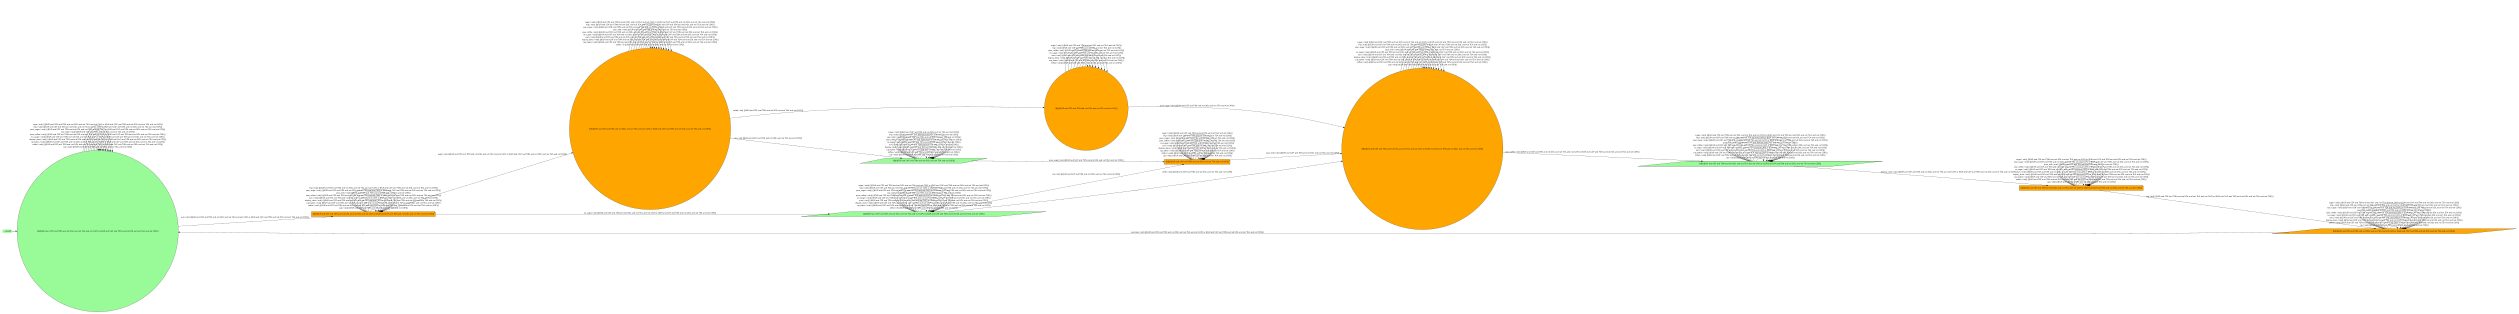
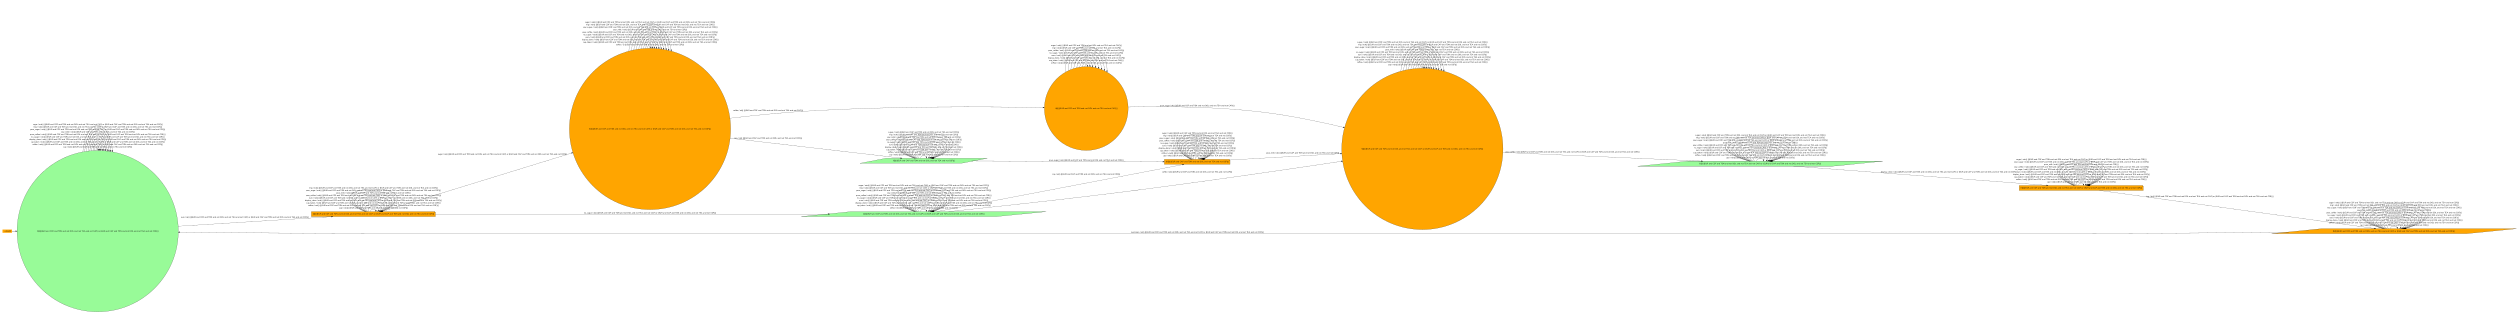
  digraph {
    rankdir=LR
    fontname=Nunito
    node [shape=circle style=filled fillcolor=orange fontname=Nunito]
    edge [lblstyle="above, sloped" fontname=Nunito]
    n1 [label="0@[((EUR and COF and TON and not DOL and not TEA and not CAP) or (EUR and CAP and TON and not DOL and not TEA and not COF))]" fillcolor=palegreen]
    n2 [label="1@[((EUR and COF and TON and not DOL and not TEA and not CAP) or (EUR and CAP and TON and not DOL and not TEA and not COF))]" shape=note]
    n3 [label="2@[((EUR and COF and TON and not DOL and not TEA and not CAP) or (EUR and CAP and TON and not DOL and not TEA and not COF))]" shape=parallelogram fillcolor=palegreen]
    n4 [label="3@[((EUR and COF and TON and not DOL and not TEA and not CAP) or (EUR and CAP and TON and not DOL and not TEA and not COF))]"]
    n5 [label="5@[((EUR and COF and TON and not DOL and not TEA and not CAP) or (EUR and CAP and TON and not DOL and not TEA and not COF))]"]
    n6 [label="10@[((EUR and CAP and TON and not DOL and not TEA and not COF))]" shape=note]
    n7 [label="4@[((EUR and COF and TON and not DOL and not TEA and not CAP))]"]
    n8 [label="9@[((EUR and CAP and TON and not DOL and not TEA and not COF))]" shape=parallelogram fillcolor=palegreen]
    n9 [label="6@[((EUR and COF and TON and not DOL and not TEA and not CAP) or (EUR and CAP and TON and not DOL and not TEA and not COF))]" shape=parallelogram fillcolor=palegreen]
    n10 [label="7@[((EUR and COF and TON and not DOL and not TEA and not CAP) or (EUR and CAP and TON and not DOL and not TEA and not COF))]" shape=note]
    n11 [label="8@[((EUR and COF and TON and not DOL and not TEA and not CAP) or (EUR and CAP and TON and not DOL and not TEA and not COF))]" shape=parallelogram]
-   __start0 [height=0 shape=none width=0 fillcolor=palegreen]
+   __start0 [height=0 shape=none width=0]
    n1 -> n1 [label="cap / nok() [((EUR and CAP and TON and not DOL and not TEA and not COF))]"]
    n1 -> n1 [label="coffee / nok() [((EUR and COF and TON and not DOL and not TEA and not CAP) or (EUR and CAP and TON and not DOL and not TEA and not COF))]"]
    n1 -> n1 [label="cup_taken / nok() [((EUR and COF and TON and not DOL and not TEA and not CAP) or (EUR and CAP and TON and not DOL and not TEA and not COF))]"]
    n1 -> n1 [label="display_done / nok() [((EUR and COF and TON and not DOL and not TEA and not CAP) or (EUR and CAP and TON and not DOL and not TEA and not COF))]"]
    n1 -> n1 [label="no_sugar / nok() [((EUR and COF and TON and not DOL and not TEA and not CAP) or (EUR and CAP and TON and not DOL and not TEA and not COF))]"]
    n1 -> n1 [label="pour_coffee / nok() [((EUR and COF and TON and not DOL and not TEA and not CAP) or (EUR and CAP and TON and not DOL and not TEA and not COF))]"]
    n1 -> n1 [label="pour_milk / nok() [((EUR and CAP and TON and not DOL and not TEA and not COF))]"]
    n1 -> n1 [label="pour_sugar / nok() [((EUR and COF and TON and not DOL and not TEA and not CAP) or (EUR and CAP and TON and not DOL and not TEA and not COF))]"]
    n1 -> n1 [label="ring / nok() [((EUR and COF and TON and not DOL and not TEA and not CAP) or (EUR and CAP and TON and not DOL and not TEA and not COF))]"]
    n1 -> n1 [label="sugar / nok() [((EUR and COF and TON and not DOL and not TEA and not CAP) or (EUR and CAP and TON and not DOL and not TEA and not COF))]"]
    n1 -> n2 [label="euro / ok() [((EUR and COF and TON and not DOL and not TEA and not CAP) or (EUR and CAP and TON and not DOL and not TEA and not COF))]"]
    n2 -> n2 [label="cap / nok() [((EUR and CAP and TON and not DOL and not TEA and not COF))]"]
    n2 -> n2 [label="coffee / nok() [((EUR and COF and TON and not DOL and not TEA and not CAP) or (EUR and CAP and TON and not DOL and not TEA and not COF))]"]
    n2 -> n2 [label="cup_taken / nok() [((EUR and COF and TON and not DOL and not TEA and not CAP) or (EUR and CAP and TON and not DOL and not TEA and not COF))]"]
    n2 -> n2 [label="display_done / nok() [((EUR and COF and TON and not DOL and not TEA and not CAP) or (EUR and CAP and TON and not DOL and not TEA and not COF))]"]
    n2 -> n2 [label="euro / nok() [((EUR and COF and TON and not DOL and not TEA and not CAP) or (EUR and CAP and TON and not DOL and not TEA and not COF))]"]
    n2 -> n2 [label="pour_coffee / nok() [((EUR and COF and TON and not DOL and not TEA and not CAP) or (EUR and CAP and TON and not DOL and not TEA and not COF))]"]
    n2 -> n2 [label="pour_milk / nok() [((EUR and CAP and TON and not DOL and not TEA and not COF))]"]
    n2 -> n2 [label="pour_sugar / nok() [((EUR and COF and TON and not DOL and not TEA and not CAP) or (EUR and CAP and TON and not DOL and not TEA and not COF))]"]
    n2 -> n2 [label="ring / nok() [((EUR and COF and TON and not DOL and not TEA and not CAP) or (EUR and CAP and TON and not DOL and not TEA and not COF))]"]
    n2 -> n3 [label="no_sugar / ok() [((EUR and COF and TON and not DOL and not TEA and not CAP) or (EUR and CAP and TON and not DOL and not TEA and not COF))]"]
    n2 -> n4 [label="sugar / ok() [((EUR and COF and TON and not DOL and not TEA and not CAP) or (EUR and CAP and TON and not DOL and not TEA and not COF))]"]
    n3 -> n3 [label="coffee / Ω [((EUR and CAP and TON and not DOL and not TEA and not COF))]"]
    n3 -> n3 [label="cup_taken / nok() [((EUR and COF and TON and not DOL and not TEA and not CAP) or (EUR and CAP and TON and not DOL and not TEA and not COF))]"]
    n3 -> n3 [label="display_done / nok() [((EUR and COF and TON and not DOL and not TEA and not CAP) or (EUR and CAP and TON and not DOL and not TEA and not COF))]"]
    n3 -> n3 [label="euro / nok() [((EUR and COF and TON and not DOL and not TEA and not CAP) or (EUR and CAP and TON and not DOL and not TEA and not COF))]"]
    n3 -> n3 [label="no_sugar / nok() [((EUR and COF and TON and not DOL and not TEA and not CAP) or (EUR and CAP and TON and not DOL and not TEA and not COF))]"]
    n3 -> n3 [label="pour_coffee / nok() [((EUR and COF and TON and not DOL and not TEA and not CAP) or (EUR and CAP and TON and not DOL and not TEA and not COF))]"]
    n3 -> n3 [label="pour_milk / nok() [((EUR and CAP and TON and not DOL and not TEA and not COF))]"]
    n3 -> n3 [label="pour_sugar / nok() [((EUR and COF and TON and not DOL and not TEA and not CAP) or (EUR and CAP and TON and not DOL and not TEA and not COF))]"]
    n3 -> n3 [label="ring / nok() [((EUR and COF and TON and not DOL and not TEA and not CAP) or (EUR and CAP and TON and not DOL and not TEA and not COF))]"]
    n3 -> n3 [label="sugar / void() [((EUR and COF and TON and not DOL and not TEA and not CAP) or (EUR and CAP and TON and not DOL and not TEA and not COF))]"]
    n3 -> n5 [label="coffee / ok() [((EUR and COF and TON and not DOL and not TEA and not CAP))]"]
    n3 -> n6 [label="cap / ok() [((EUR and CAP and TON and not DOL and not TEA and not COF))]"]
    n4 -> n4 [label="coffee / Ω [((EUR and CAP and TON and not DOL and not TEA and not COF))]"]
    n4 -> n4 [label="cup_taken / nok() [((EUR and COF and TON and not DOL and not TEA and not CAP) or (EUR and CAP and TON and not DOL and not TEA and not COF))]"]
    n4 -> n4 [label="display_done / nok() [((EUR and COF and TON and not DOL and not TEA and not CAP) or (EUR and CAP and TON and not DOL and not TEA and not COF))]"]
    n4 -> n4 [label="euro / nok() [((EUR and COF and TON and not DOL and not TEA and not CAP) or (EUR and CAP and TON and not DOL and not TEA and not COF))]"]
    n4 -> n4 [label="no_sugar / void() [((EUR and COF and TON and not DOL and not TEA and not CAP) or (EUR and CAP and TON and not DOL and not TEA and not COF))]"]
    n4 -> n4 [label="pour_coffee / nok() [((EUR and COF and TON and not DOL and not TEA and not CAP) or (EUR and CAP and TON and not DOL and not TEA and not COF))]"]
    n4 -> n4 [label="pour_milk / nok() [((EUR and CAP and TON and not DOL and not TEA and not COF))]"]
    n4 -> n4 [label="pour_sugar / nok() [((EUR and COF and TON and not DOL and not TEA and not CAP) or (EUR and CAP and TON and not DOL and not TEA and not COF))]"]
    n4 -> n4 [label="ring / nok() [((EUR and COF and TON and not DOL and not TEA and not CAP) or (EUR and CAP and TON and not DOL and not TEA and not COF))]"]
    n4 -> n4 [label="sugar / nok() [((EUR and COF and TON and not DOL and not TEA and not CAP) or (EUR and CAP and TON and not DOL and not TEA and not COF))]"]
    n4 -> n7 [label="coffee / ok() [((EUR and COF and TON and not DOL and not TEA and not CAP))]"]
    n4 -> n8 [label="cap / ok() [((EUR and CAP and TON and not DOL and not TEA and not COF))]"]
    n5 -> n5 [label="cap / nok() [((EUR and CAP and TON and not DOL and not TEA and not COF))]"]
    n5 -> n5 [label="coffee / nok() [((EUR and COF and TON and not DOL and not TEA and not CAP) or (EUR and CAP and TON and not DOL and not TEA and not COF))]"]
    n5 -> n5 [label="cup_taken / nok() [((EUR and COF and TON and not DOL and not TEA and not CAP) or (EUR and CAP and TON and not DOL and not TEA and not COF))]"]
    n5 -> n5 [label="display_done / nok() [((EUR and COF and TON and not DOL and not TEA and not CAP) or (EUR and CAP and TON and not DOL and not TEA and not COF))]"]
    n5 -> n5 [label="euro / nok() [((EUR and COF and TON and not DOL and not TEA and not CAP) or (EUR and CAP and TON and not DOL and not TEA and not COF))]"]
    n5 -> n5 [label="no_sugar / nok() [((EUR and COF and TON and not DOL and not TEA and not CAP) or (EUR and CAP and TON and not DOL and not TEA and not COF))]"]
    n5 -> n5 [label="pour_milk / nok() [((EUR and CAP and TON and not DOL and not TEA and not COF))]"]
    n5 -> n5 [label="pour_sugar / nok() [((EUR and COF and TON and not DOL and not TEA and not CAP) or (EUR and CAP and TON and not DOL and not TEA and not COF))]"]
    n5 -> n5 [label="ring / nok() [((EUR and COF and TON and not DOL and not TEA and not CAP) or (EUR and CAP and TON and not DOL and not TEA and not COF))]"]
    n5 -> n5 [label="sugar / nok() [((EUR and COF and TON and not DOL and not TEA and not CAP) or (EUR and CAP and TON and not DOL and not TEA and not COF))]"]
    n5 -> n9 [label="pour_coffee / ok() [((EUR and COF and TON and not DOL and not TEA and not CAP) or (EUR and CAP and TON and not DOL and not TEA and not COF))]"]
    n6 -> n5 [label="pour_milk / ok() [((EUR and CAP and TON and not DOL and not TEA and not COF))]"]
    n6 -> n6 [label="cap / nok() [((EUR and CAP and TON and not DOL and not TEA and not COF))]"]
    n6 -> n6 [label="coffee / void() [((EUR and CAP and TON and not DOL and not TEA and not COF))]"]
    n6 -> n6 [label="cup_taken / nok() [((EUR and CAP and TON and not DOL and not TEA and not COF))]"]
    n6 -> n6 [label="display_done / nok() [((EUR and CAP and TON and not DOL and not TEA and not COF))]"]
    n6 -> n6 [label="euro / nok() [((EUR and CAP and TON and not DOL and not TEA and not COF))]"]
    n6 -> n6 [label="no_sugar / nok() [((EUR and CAP and TON and not DOL and not TEA and not COF))]"]
    n6 -> n6 [label="pour_coffee / nok() [((EUR and CAP and TON and not DOL and not TEA and not COF))]"]
    n6 -> n6 [label="pour_sugar / nok() [((EUR and CAP and TON and not DOL and not TEA and not COF))]"]
    n6 -> n6 [label="ring / nok() [((EUR and CAP and TON and not DOL and not TEA and not COF))]"]
    n6 -> n6 [label="sugar / nok() [((EUR and CAP and TON and not DOL and not TEA and not COF))]"]
    n7 -> n5 [label="pour_sugar / ok() [((EUR and COF and TON and not DOL and not TEA and not CAP))]"]
    n7 -> n7 [label="coffee / nok() [((EUR and COF and TON and not DOL and not TEA and not CAP))]"]
    n7 -> n7 [label="cup_taken / nok() [((EUR and COF and TON and not DOL and not TEA and not CAP))]"]
    n7 -> n7 [label="display_done / nok() [((EUR and COF and TON and not DOL and not TEA and not CAP))]"]
    n7 -> n7 [label="euro / nok() [((EUR and COF and TON and not DOL and not TEA and not CAP))]"]
    n7 -> n7 [label="no_sugar / nok() [((EUR and COF and TON and not DOL and not TEA and not CAP))]"]
    n7 -> n7 [label="pour_coffee / nok() [((EUR and COF and TON and not DOL and not TEA and not CAP))]"]
    n7 -> n7 [label="ring / nok() [((EUR and COF and TON and not DOL and not TEA and not CAP))]"]
    n7 -> n7 [label="sugar / nok() [((EUR and COF and TON and not DOL and not TEA and not CAP))]"]
    n8 -> n6 [label="pour_sugar / ok() [((EUR and CAP and TON and not DOL and not TEA and not COF))]"]
    n8 -> n8 [label="cap / nok() [((EUR and CAP and TON and not DOL and not TEA and not COF))]"]
    n8 -> n8 [label="coffee / void() [((EUR and CAP and TON and not DOL and not TEA and not COF))]"]
    n8 -> n8 [label="cup_taken / nok() [((EUR and CAP and TON and not DOL and not TEA and not COF))]"]
    n8 -> n8 [label="display_done / nok() [((EUR and CAP and TON and not DOL and not TEA and not COF))]"]
    n8 -> n8 [label="euro / nok() [((EUR and CAP and TON and not DOL and not TEA and not COF))]"]
    n8 -> n8 [label="no_sugar / nok() [((EUR and CAP and TON and not DOL and not TEA and not COF))]"]
    n8 -> n8 [label="pour_coffee / nok() [((EUR and CAP and TON and not DOL and not TEA and not COF))]"]
    n8 -> n8 [label="pour_milk / nok() [((EUR and CAP and TON and not DOL and not TEA and not COF))]"]
    n8 -> n8 [label="ring / nok() [((EUR and CAP and TON and not DOL and not TEA and not COF))]"]
    n8 -> n8 [label="sugar / nok() [((EUR and CAP and TON and not DOL and not TEA and not COF))]"]
    n9 -> n9 [label="cap / nok() [((EUR and CAP and TON and not DOL and not TEA and not COF))]"]
    n9 -> n9 [label="coffee / nok() [((EUR and COF and TON and not DOL and not TEA and not CAP) or (EUR and CAP and TON and not DOL and not TEA and not COF))]"]
    n9 -> n9 [label="cup_taken / nok() [((EUR and COF and TON and not DOL and not TEA and not CAP) or (EUR and CAP and TON and not DOL and not TEA and not COF))]"]
    n9 -> n9 [label="euro / nok() [((EUR and COF and TON and not DOL and not TEA and not CAP) or (EUR and CAP and TON and not DOL and not TEA and not COF))]"]
    n9 -> n9 [label="no_sugar / nok() [((EUR and COF and TON and not DOL and not TEA and not CAP) or (EUR and CAP and TON and not DOL and not TEA and not COF))]"]
    n9 -> n9 [label="pour_coffee / nok() [((EUR and COF and TON and not DOL and not TEA and not CAP) or (EUR and CAP and TON and not DOL and not TEA and not COF))]"]
    n9 -> n9 [label="pour_milk / nok() [((EUR and CAP and TON and not DOL and not TEA and not COF))]"]
    n9 -> n9 [label="pour_sugar / nok() [((EUR and COF and TON and not DOL and not TEA and not CAP) or (EUR and CAP and TON and not DOL and not TEA and not COF))]"]
    n9 -> n9 [label="ring / nok() [((EUR and COF and TON and not DOL and not TEA and not CAP) or (EUR and CAP and TON and not DOL and not TEA and not COF))]"]
    n9 -> n9 [label="sugar / nok() [((EUR and COF and TON and not DOL and not TEA and not CAP) or (EUR and CAP and TON and not DOL and not TEA and not COF))]"]
    n9 -> n10 [label="display_done / ok() [((EUR and COF and TON and not DOL and not TEA and not CAP) or (EUR and CAP and TON and not DOL and not TEA and not COF))]"]
    n10 -> n10 [label="cap / nok() [((EUR and CAP and TON and not DOL and not TEA and not COF))]"]
    n10 -> n10 [label="coffee / nok() [((EUR and COF and TON and not DOL and not TEA and not CAP) or (EUR and CAP and TON and not DOL and not TEA and not COF))]"]
    n10 -> n10 [label="cup_taken / nok() [((EUR and COF and TON and not DOL and not TEA and not CAP) or (EUR and CAP and TON and not DOL and not TEA and not COF))]"]
    n10 -> n10 [label="display_done / nok() [((EUR and COF and TON and not DOL and not TEA and not CAP) or (EUR and CAP and TON and not DOL and not TEA and not COF))]"]
    n10 -> n10 [label="euro / nok() [((EUR and COF and TON and not DOL and not TEA and not CAP) or (EUR and CAP and TON and not DOL and not TEA and not COF))]"]
    n10 -> n10 [label="no_sugar / nok() [((EUR and COF and TON and not DOL and not TEA and not CAP) or (EUR and CAP and TON and not DOL and not TEA and not COF))]"]
    n10 -> n10 [label="pour_coffee / nok() [((EUR and COF and TON and not DOL and not TEA and not CAP) or (EUR and CAP and TON and not DOL and not TEA and not COF))]"]
    n10 -> n10 [label="pour_milk / nok() [((EUR and CAP and TON and not DOL and not TEA and not COF))]"]
    n10 -> n10 [label="pour_sugar / nok() [((EUR and COF and TON and not DOL and not TEA and not CAP) or (EUR and CAP and TON and not DOL and not TEA and not COF))]"]
    n10 -> n10 [label="sugar / nok() [((EUR and COF and TON and not DOL and not TEA and not CAP) or (EUR and CAP and TON and not DOL and not TEA and not COF))]"]
    n10 -> n11 [label="ring / ok() [((EUR and COF and TON and not DOL and not TEA and not CAP) or (EUR and CAP and TON and not DOL and not TEA and not COF))]"]
    n11 -> n1 [label="cup_taken / ok() [((EUR and COF and TON and not DOL and not TEA and not CAP) or (EUR and CAP and TON and not DOL and not TEA and not COF))]"]
    n11 -> n11 [label="cap / nok() [((EUR and CAP and TON and not DOL and not TEA and not COF))]"]
    n11 -> n11 [label="coffee / nok() [((EUR and COF and TON and not DOL and not TEA and not CAP) or (EUR and CAP and TON and not DOL and not TEA and not COF))]"]
    n11 -> n11 [label="display_done / nok() [((EUR and COF and TON and not DOL and not TEA and not CAP) or (EUR and CAP and TON and not DOL and not TEA and not COF))]"]
    n11 -> n11 [label="euro / nok() [((EUR and COF and TON and not DOL and not TEA and not CAP) or (EUR and CAP and TON and not DOL and not TEA and not COF))]"]
    n11 -> n11 [label="no_sugar / nok() [((EUR and COF and TON and not DOL and not TEA and not CAP) or (EUR and CAP and TON and not DOL and not TEA and not COF))]"]
    n11 -> n11 [label="pour_coffee / nok() [((EUR and COF and TON and not DOL and not TEA and not CAP) or (EUR and CAP and TON and not DOL and not TEA and not COF))]"]
    n11 -> n11 [label="pour_milk / nok() [((EUR and CAP and TON and not DOL and not TEA and not COF))]"]
    n11 -> n11 [label="pour_sugar / nok() [((EUR and COF and TON and not DOL and not TEA and not CAP) or (EUR and CAP and TON and not DOL and not TEA and not COF))]"]
    n11 -> n11 [label="ring / nok() [((EUR and COF and TON and not DOL and not TEA and not CAP) or (EUR and CAP and TON and not DOL and not TEA and not COF))]"]
    n11 -> n11 [label="sugar / nok() [((EUR and COF and TON and not DOL and not TEA and not CAP) or (EUR and CAP and TON and not DOL and not TEA and not COF))]"]
    __start0 -> n1
  }
